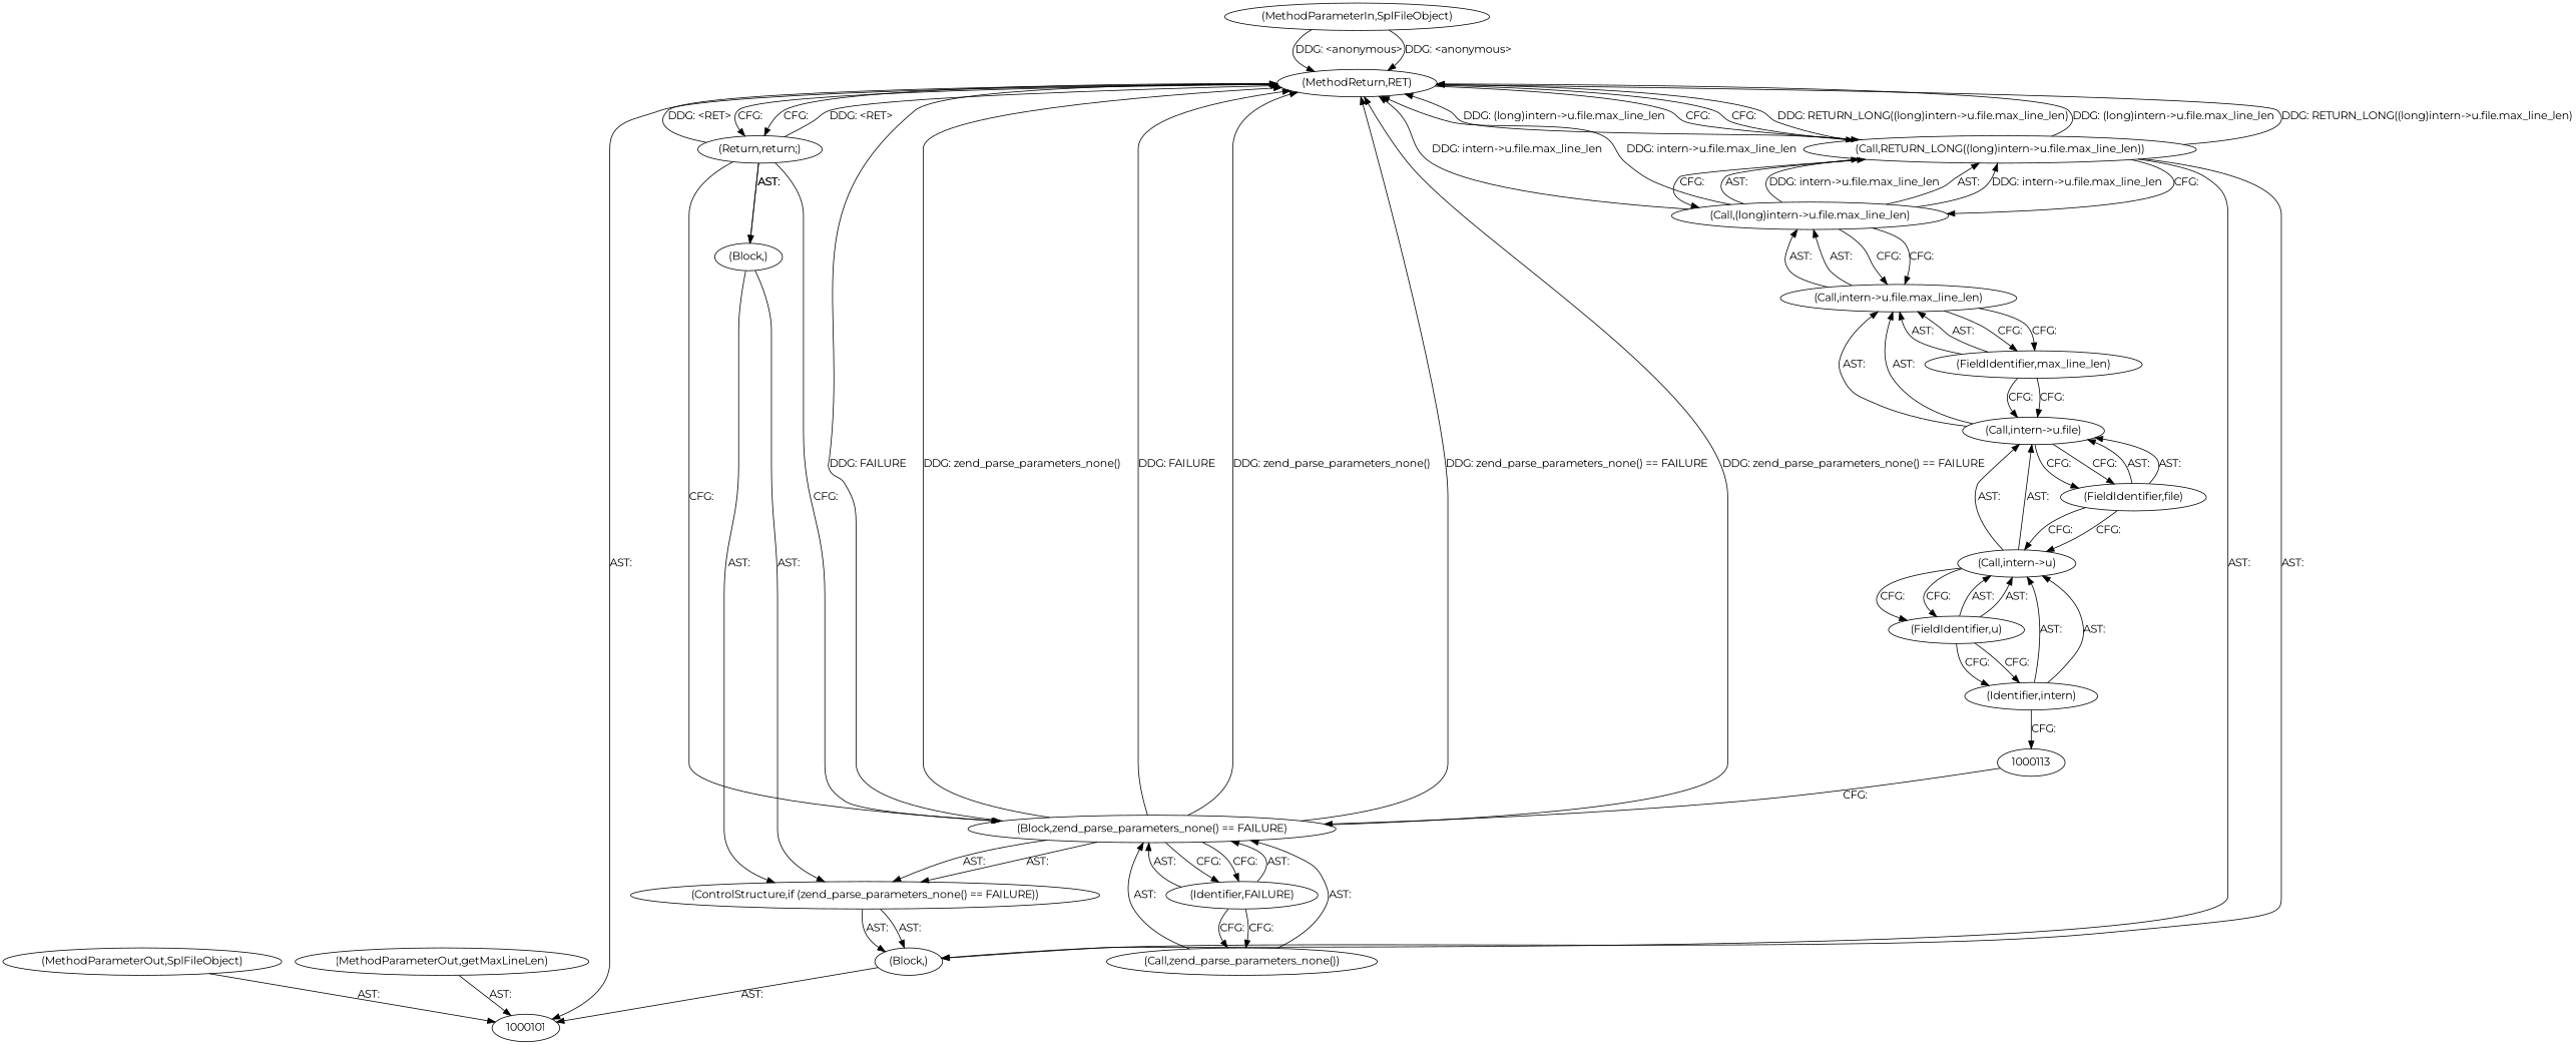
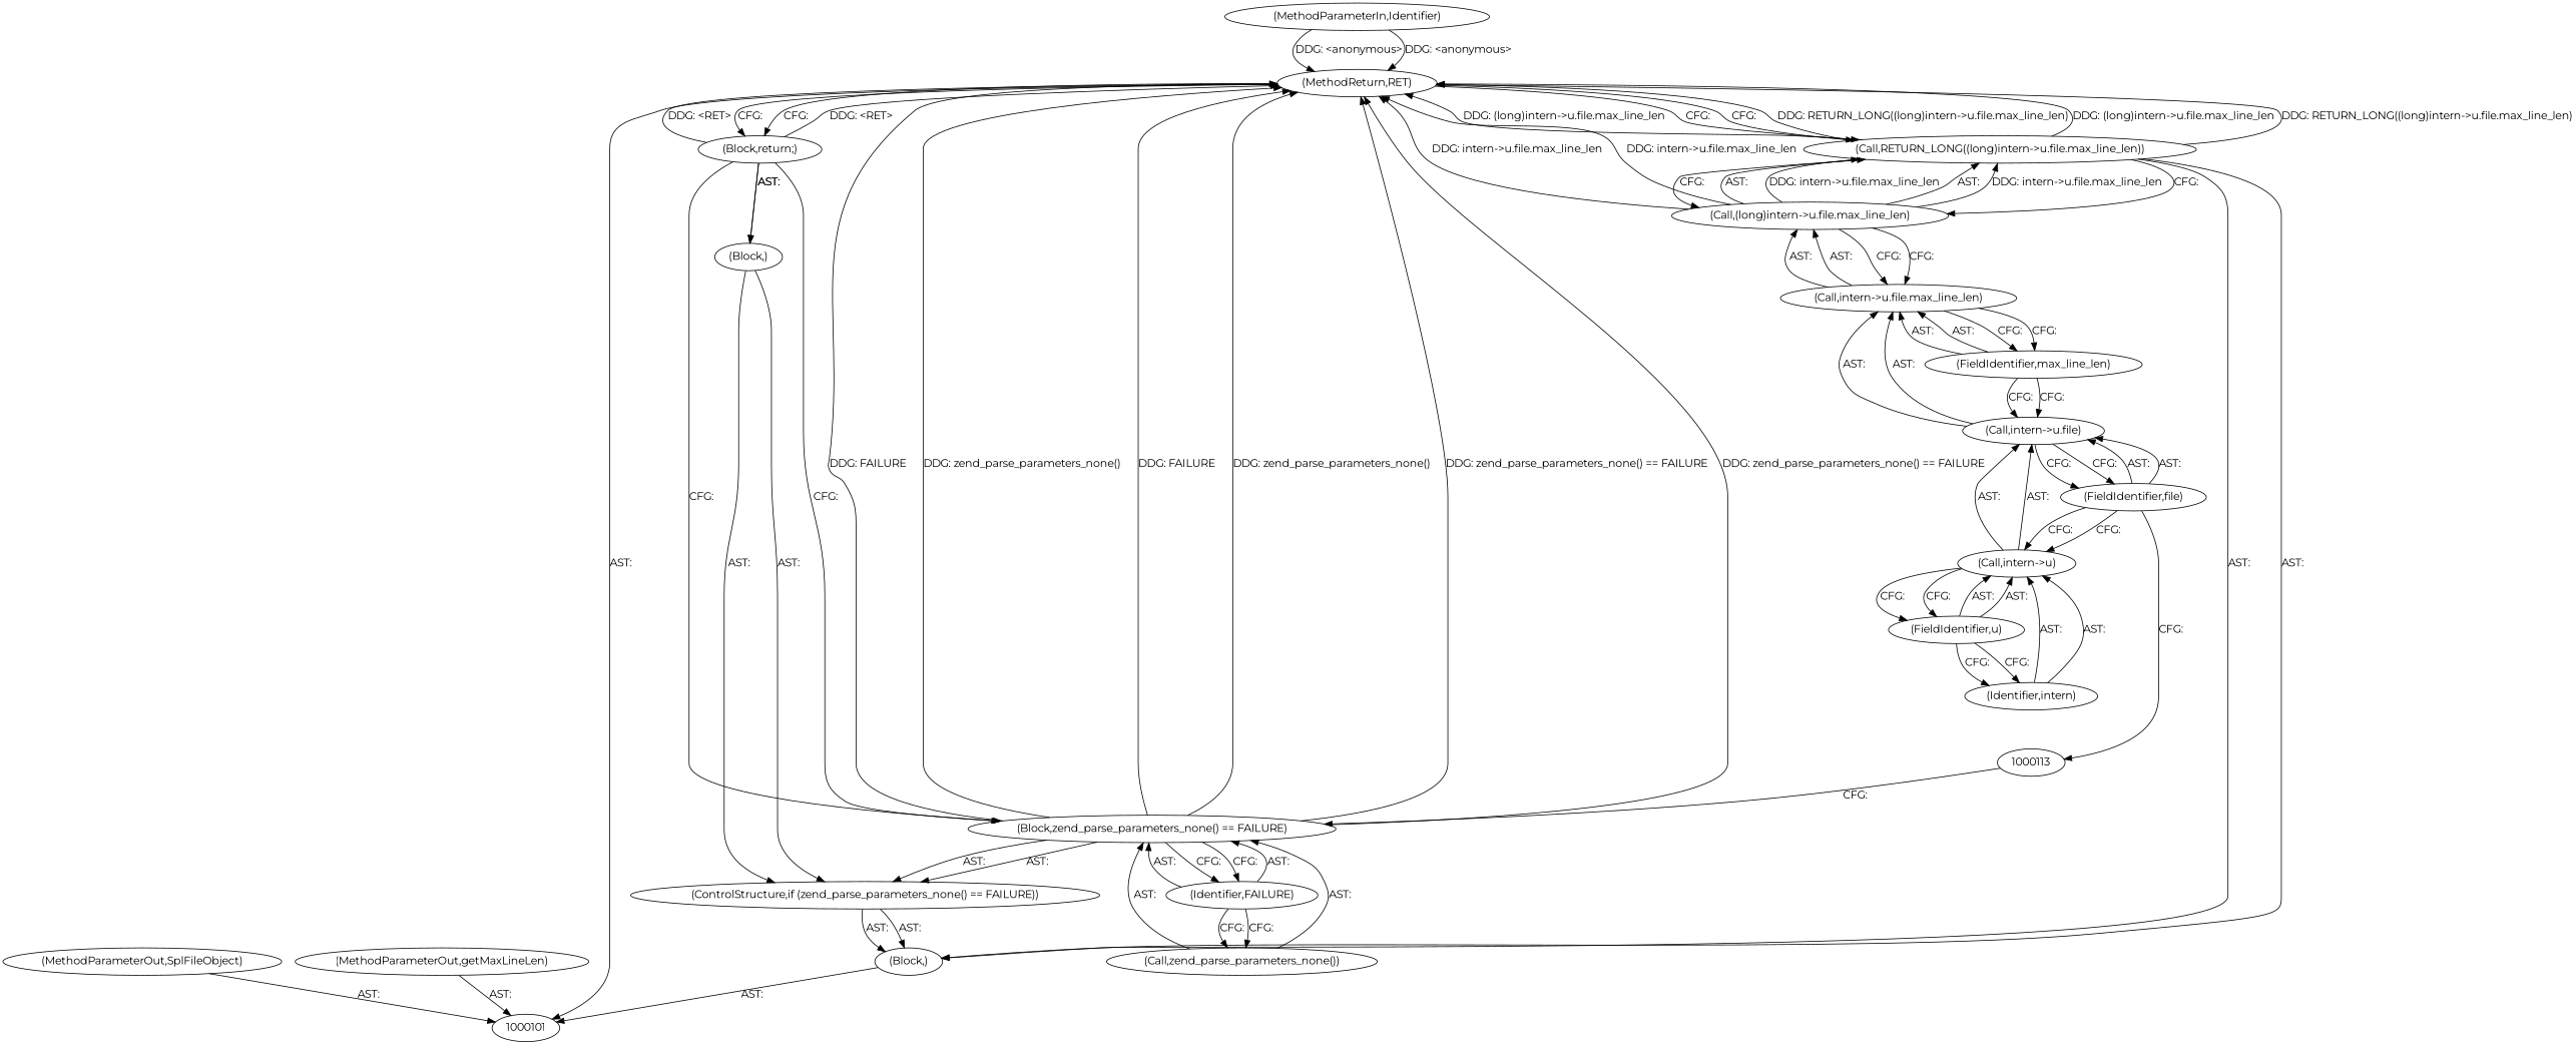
  digraph {
    fontname=Montserrat
    node [fontname=Montserrat]
    edge [fontname=Montserrat]
    n1 [label="(MethodReturn,RET)"]
-   n2 [label="(Return,return;)"]
+   n2 [label="(Block,return;)"]
    n3 [label="(Call,RETURN_LONG((long)intern->u.file.max_line_len))"]
    1000101
    n5 [label="(Block,zend_parse_parameters_none() == FAILURE)"]
    n6 [label="(Block,)"]
    n7 [label="(Block,)"]
    n8 [label="(Call,(long)intern->u.file.max_line_len)"]
-   n9 [label="(MethodParameterIn,SplFileObject)"]
+   n9 [label="(MethodParameterIn,Identifier)"]
    n10 [label="(MethodParameterOut,SplFileObject)"]
    n11 [label="(MethodParameterOut,getMaxLineLen)"]
    n12 [label="(ControlStructure,if (zend_parse_parameters_none() == FAILURE))"]
    n13 [label="(Identifier,FAILURE)"]
    n14 [label="(Call,zend_parse_parameters_none())"]
    n15 [label="(Call,intern->u.file.max_line_len)"]
    n16 [label="(FieldIdentifier,max_line_len)"]
    n17 [label="(Call,intern->u.file)"]
    n18 [label="(FieldIdentifier,file)"]
    n19 [label="(Call,intern->u)"]
    n20 [label="(FieldIdentifier,u)"]
    n21 [label="(Identifier,intern)"]
    1000113
    n1 -> n2 [label="CFG: "]
    n1 -> n2 [label="CFG: "]
    n1 -> n3 [label="CFG: "]
    n1 -> n3 [label="CFG: "]
    n1 -> 1000101 [label="AST: "]
    n2 -> n1 [label="DDG: <RET>"]
    n2 -> n1 [label="DDG: <RET>"]
    n2 -> n5 [label="CFG: "]
    n2 -> n5 [label="CFG: "]
    n2 -> n6 [label="AST: "]
    n2 -> n6 [label="AST: "]
    n3 -> n1 [label="DDG: RETURN_LONG((long)intern->u.file.max_line_len)"]
    n3 -> n1 [label="DDG: (long)intern->u.file.max_line_len"]
    n3 -> n1 [label="DDG: RETURN_LONG((long)intern->u.file.max_line_len)"]
    n3 -> n1 [label="DDG: (long)intern->u.file.max_line_len"]
    n3 -> n7 [label="AST: "]
    n3 -> n7 [label="AST: "]
    n3 -> n8 [label="CFG: "]
    n3 -> n8 [label="CFG: "]
    n5 -> n1 [label="DDG: FAILURE"]
    n5 -> n1 [label="DDG: zend_parse_parameters_none()"]
    n5 -> n1 [label="DDG: zend_parse_parameters_none() == FAILURE"]
    n5 -> n1 [label="DDG: FAILURE"]
    n5 -> n1 [label="DDG: zend_parse_parameters_none()"]
    n5 -> n1 [label="DDG: zend_parse_parameters_none() == FAILURE"]
    n5 -> n12 [label="AST: "]
    n5 -> n12 [label="AST: "]
    n5 -> n13 [label="CFG: "]
    n5 -> n13 [label="CFG: "]
    n6 -> n12 [label="AST: "]
    n6 -> n12 [label="AST: "]
    n7 -> 1000101 [label="AST: "]
    n8 -> n1 [label="DDG: intern->u.file.max_line_len"]
    n8 -> n1 [label="DDG: intern->u.file.max_line_len"]
    n8 -> n3 [label="AST: "]
    n8 -> n3 [label="DDG: intern->u.file.max_line_len"]
    n8 -> n3 [label="AST: "]
    n8 -> n3 [label="DDG: intern->u.file.max_line_len"]
    n8 -> n15 [label="CFG: "]
    n8 -> n15 [label="CFG: "]
    n9 -> n1 [label="DDG: <anonymous>"]
    n9 -> n1 [label="DDG: <anonymous>"]
    n10 -> 1000101 [label="AST: "]
    n11 -> 1000101 [label="AST: "]
    n12 -> n7 [label="AST: "]
    n12 -> n7 [label="AST: "]
    n13 -> n5 [label="AST: "]
    n13 -> n5 [label="AST: "]
    n13 -> n14 [label="CFG: "]
    n13 -> n14 [label="CFG: "]
    n14 -> n5 [label="AST: "]
    n14 -> n5 [label="AST: "]
    n15 -> n8 [label="AST: "]
    n15 -> n8 [label="AST: "]
    n15 -> n16 [label="CFG: "]
    n15 -> n16 [label="CFG: "]
    n16 -> n15 [label="AST: "]
    n16 -> n15 [label="AST: "]
    n16 -> n17 [label="CFG: "]
    n16 -> n17 [label="CFG: "]
    n17 -> n15 [label="AST: "]
    n17 -> n15 [label="AST: "]
    n17 -> n18 [label="CFG: "]
    n17 -> n18 [label="CFG: "]
    n18 -> n17 [label="AST: "]
    n18 -> n17 [label="AST: "]
    n18 -> n19 [label="CFG: "]
    n18 -> n19 [label="CFG: "]
    n19 -> n17 [label="AST: "]
    n19 -> n17 [label="AST: "]
    n19 -> n20 [label="CFG: "]
    n19 -> n20 [label="CFG: "]
    n20 -> n19 [label="AST: "]
    n20 -> n19 [label="AST: "]
    n20 -> n21 [label="CFG: "]
    n20 -> n21 [label="CFG: "]
    n21 -> n19 [label="AST: "]
    n21 -> n19 [label="AST: "]
-   n21 -> 1000113 [label="CFG: "]
+   n18 -> 1000113 [label="CFG: "]
    1000113 -> n5 [label="CFG: "]
  }
